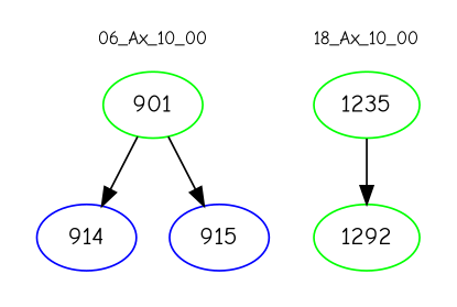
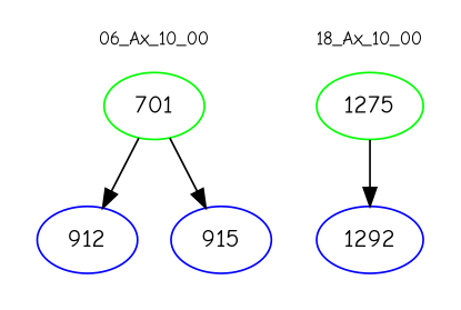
  digraph {
    fontname="Comic Neue"
    node [color=blue fontname="Comic Neue"]
    edge [color=black fontname="Comic Neue"]
-   n1 [color=green label=901]
-   n2 [label=914]
+   n1 [color=green label=701]
+   n2 [label=912]
    n3 [label=915]
-   n4 [color=green label=1235]
-   n5 [color=green label=1292]
+   n4 [color=green label=1275]
+   n5 [label=1292]
    subgraph cluster_1 {
      color=white
      fontsize=10
      label="06_Ax_10_00"
      n1
      n2
      n3
    }
    subgraph cluster_2 {
      color=white
      fontsize=10
      label="18_Ax_10_00"
      n4
      n5
    }
    n1 -> n2
    n1 -> n3
    n4 -> n5
  }
